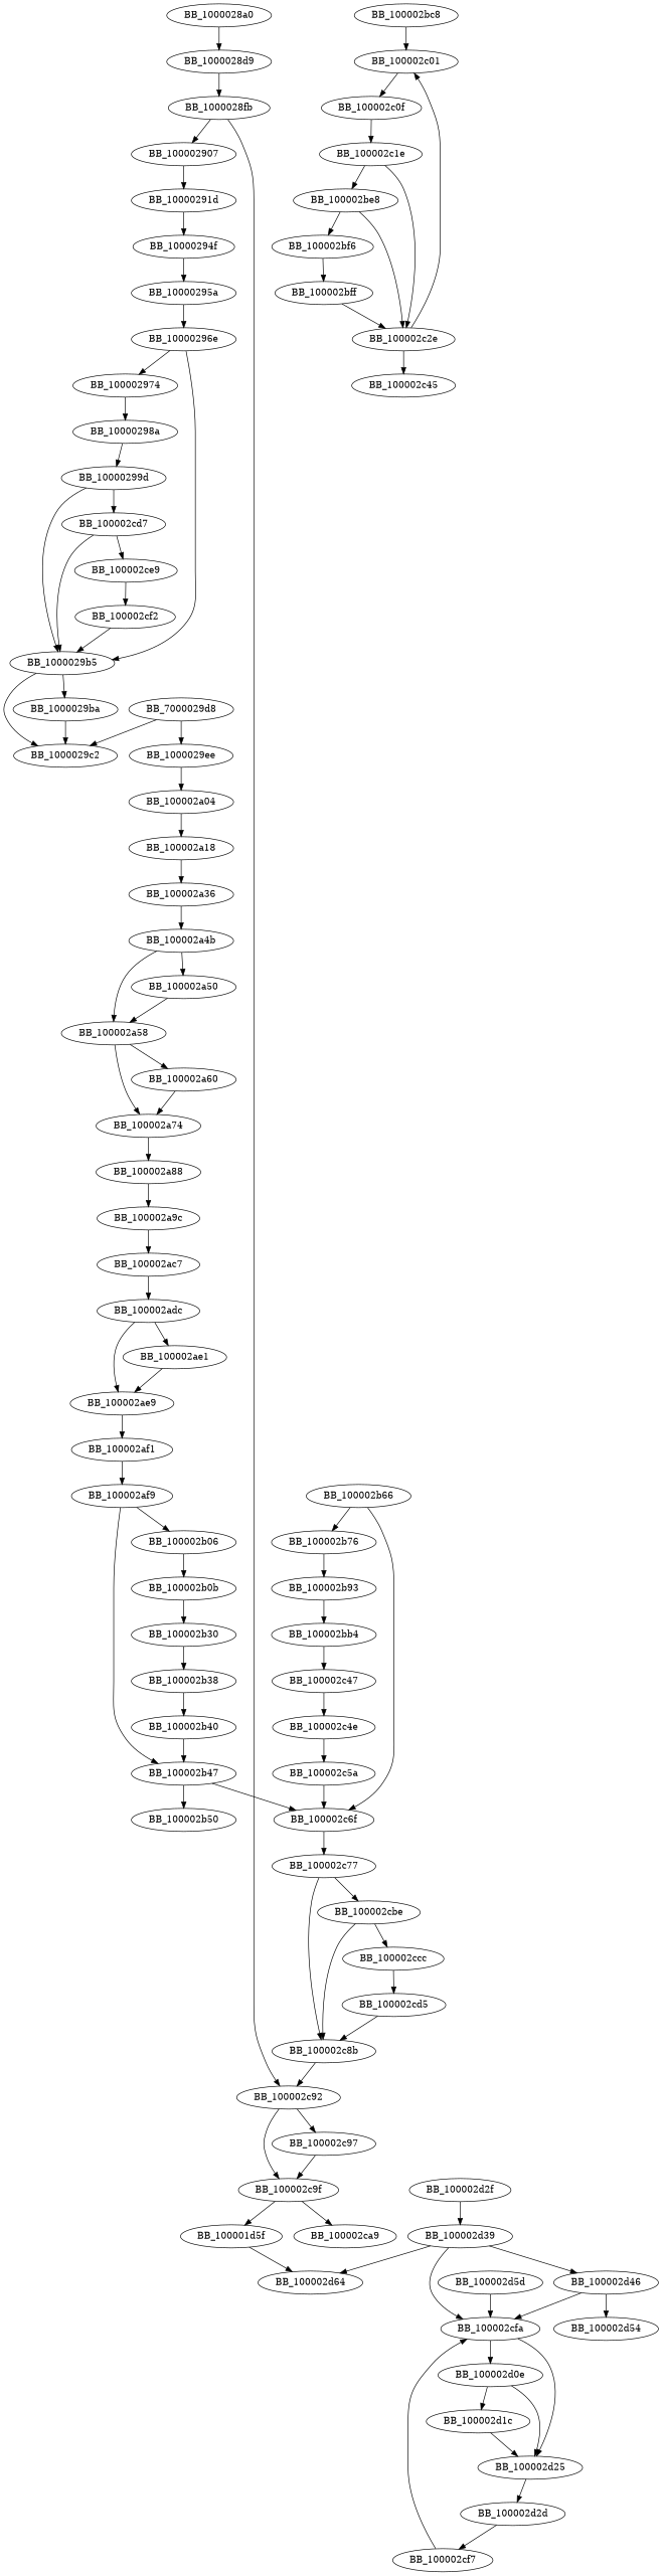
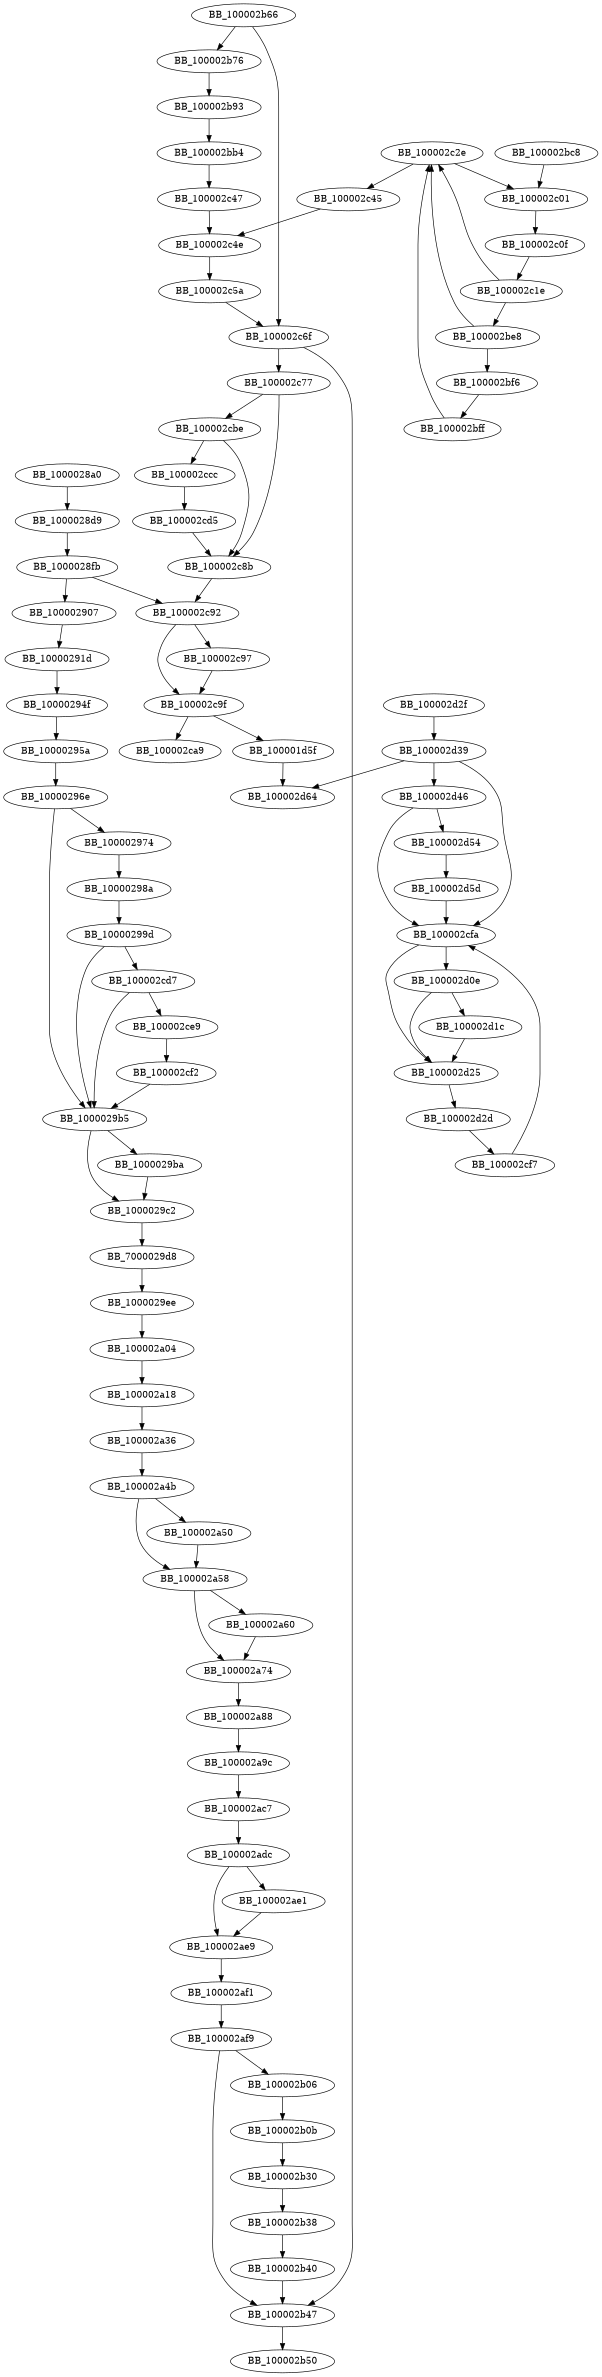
  digraph {
    BB_1000028a0
    BB_1000028d9
    BB_1000028fb
    BB_100002907
    BB_100002c92
    BB_10000291d
    BB_100002c97
    BB_100002c9f
    BB_10000294f
    BB_100002ca9
    n11 [label=BB_100001d5f]
    BB_10000295a
    BB_10000296e
    BB_100002974
    BB_1000029b5
    BB_10000298a
    BB_1000029ba
    BB_1000029c2
    BB_10000299d
    n20 [label=BB_7000029d8]
    BB_100002cd7
    BB_100002ce9
    BB_100002cf2
    BB_1000029ee
    BB_100002a04
    BB_100002a18
    BB_100002a36
    BB_100002a4b
    BB_100002a50
    BB_100002a58
    BB_100002a60
    BB_100002a74
    BB_100002a88
    BB_100002a9c
    BB_100002ac7
    BB_100002adc
    BB_100002ae1
    BB_100002ae9
    BB_100002af1
    BB_100002af9
    BB_100002b06
    BB_100002b47
    BB_100002b0b
    BB_100002b50
    BB_100002c6f
    BB_100002b30
    BB_100002c77
    BB_100002b38
    BB_100002b40
    BB_100002b66
    BB_100002b76
    BB_100002c8b
    BB_100002cbe
    BB_100002b93
    BB_100002bb4
    BB_100002c47
    BB_100002c4e
    BB_100002bc8
    BB_100002c01
    BB_100002c5a
    BB_100002c0f
    BB_100002c1e
    BB_100002be8
    BB_100002bf6
    BB_100002c2e
    BB_100002bff
    BB_100002c45
    BB_100002ccc
    BB_100002cd5
    BB_100002d64
    BB_100002cf7
    BB_100002cfa
    BB_100002d0e
    BB_100002d25
    BB_100002d1c
    BB_100002d2d
    BB_100002d2f
    BB_100002d39
    BB_100002d46
    BB_100002d54
    BB_100002d5d
    BB_1000028a0 -> BB_1000028d9
    BB_1000028d9 -> BB_1000028fb
    BB_1000028fb -> BB_100002907
    BB_1000028fb -> BB_100002c92
    BB_100002907 -> BB_10000291d
    BB_100002c92 -> BB_100002c97
    BB_100002c92 -> BB_100002c9f
    BB_10000291d -> BB_10000294f
    BB_100002c97 -> BB_100002c9f
    BB_100002c9f -> BB_100002ca9
    BB_100002c9f -> n11
    BB_10000294f -> BB_10000295a
    n11 -> BB_100002d64
    BB_10000295a -> BB_10000296e
    BB_10000296e -> BB_100002974
    BB_10000296e -> BB_1000029b5
    BB_100002974 -> BB_10000298a
    BB_1000029b5 -> BB_1000029ba
    BB_1000029b5 -> BB_1000029c2
    BB_10000298a -> BB_10000299d
    BB_1000029ba -> BB_1000029c2
-   n20 -> BB_1000029c2
+   BB_1000029c2 -> n20
    BB_10000299d -> BB_1000029b5
    BB_10000299d -> BB_100002cd7
    n20 -> BB_1000029ee
    BB_100002cd7 -> BB_1000029b5
    BB_100002cd7 -> BB_100002ce9
    BB_100002ce9 -> BB_100002cf2
    BB_100002cf2 -> BB_1000029b5
    BB_1000029ee -> BB_100002a04
    BB_100002a04 -> BB_100002a18
    BB_100002a18 -> BB_100002a36
    BB_100002a36 -> BB_100002a4b
    BB_100002a4b -> BB_100002a50
    BB_100002a4b -> BB_100002a58
    BB_100002a50 -> BB_100002a58
    BB_100002a58 -> BB_100002a60
    BB_100002a58 -> BB_100002a74
    BB_100002a60 -> BB_100002a74
    BB_100002a74 -> BB_100002a88
    BB_100002a88 -> BB_100002a9c
    BB_100002a9c -> BB_100002ac7
    BB_100002ac7 -> BB_100002adc
    BB_100002adc -> BB_100002ae1
    BB_100002adc -> BB_100002ae9
    BB_100002ae1 -> BB_100002ae9
    BB_100002ae9 -> BB_100002af1
    BB_100002af1 -> BB_100002af9
    BB_100002af9 -> BB_100002b06
    BB_100002af9 -> BB_100002b47
    BB_100002b06 -> BB_100002b0b
    BB_100002b47 -> BB_100002b50
-   BB_100002b47 -> BB_100002c6f
+   BB_100002c6f -> BB_100002b47
    BB_100002b0b -> BB_100002b30
    BB_100002c6f -> BB_100002c77
    BB_100002b30 -> BB_100002b38
    BB_100002c77 -> BB_100002c8b
    BB_100002c77 -> BB_100002cbe
    BB_100002b38 -> BB_100002b40
    BB_100002b40 -> BB_100002b47
    BB_100002b66 -> BB_100002c6f
    BB_100002b66 -> BB_100002b76
    BB_100002b76 -> BB_100002b93
    BB_100002c8b -> BB_100002c92
    BB_100002cbe -> BB_100002c8b
    BB_100002cbe -> BB_100002ccc
    BB_100002b93 -> BB_100002bb4
    BB_100002bb4 -> BB_100002c47
    BB_100002c47 -> BB_100002c4e
    BB_100002c4e -> BB_100002c5a
    BB_100002bc8 -> BB_100002c01
    BB_100002c01 -> BB_100002c0f
    BB_100002c5a -> BB_100002c6f
    BB_100002c0f -> BB_100002c1e
    BB_100002c1e -> BB_100002be8
    BB_100002c1e -> BB_100002c2e
    BB_100002be8 -> BB_100002bf6
    BB_100002be8 -> BB_100002c2e
    BB_100002bf6 -> BB_100002bff
    BB_100002c2e -> BB_100002c01
    BB_100002c2e -> BB_100002c45
    BB_100002bff -> BB_100002c2e
+   BB_100002c45 -> BB_100002c4e
    BB_100002ccc -> BB_100002cd5
    BB_100002cd5 -> BB_100002c8b
    BB_100002cf7 -> BB_100002cfa
    BB_100002cfa -> BB_100002d0e
    BB_100002cfa -> BB_100002d25
    BB_100002d0e -> BB_100002d25
    BB_100002d0e -> BB_100002d1c
    BB_100002d25 -> BB_100002d2d
    BB_100002d1c -> BB_100002d25
    BB_100002d2d -> BB_100002cf7
    BB_100002d2f -> BB_100002d39
    BB_100002d39 -> BB_100002d64
    BB_100002d39 -> BB_100002cfa
    BB_100002d39 -> BB_100002d46
    BB_100002d46 -> BB_100002cfa
    BB_100002d46 -> BB_100002d54
+   BB_100002d54 -> BB_100002d5d
    BB_100002d5d -> BB_100002cfa
  }
